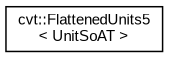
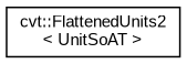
  digraph {
    rankdir=LR
    fontname="Liberation Sans"
-   n1 [color=black fillcolor=white fontname="Liberation Sans" fontsize=10 height=0.2 label="cvt::FlattenedUnits5\l\< UnitSoAT \>" shape=record style=filled width=0.4]
+   n1 [color=black fillcolor=white fontname="Liberation Sans" fontsize=10 height=0.2 label="cvt::FlattenedUnits2\l\< UnitSoAT \>" shape=record style=filled width=0.4]
  }
